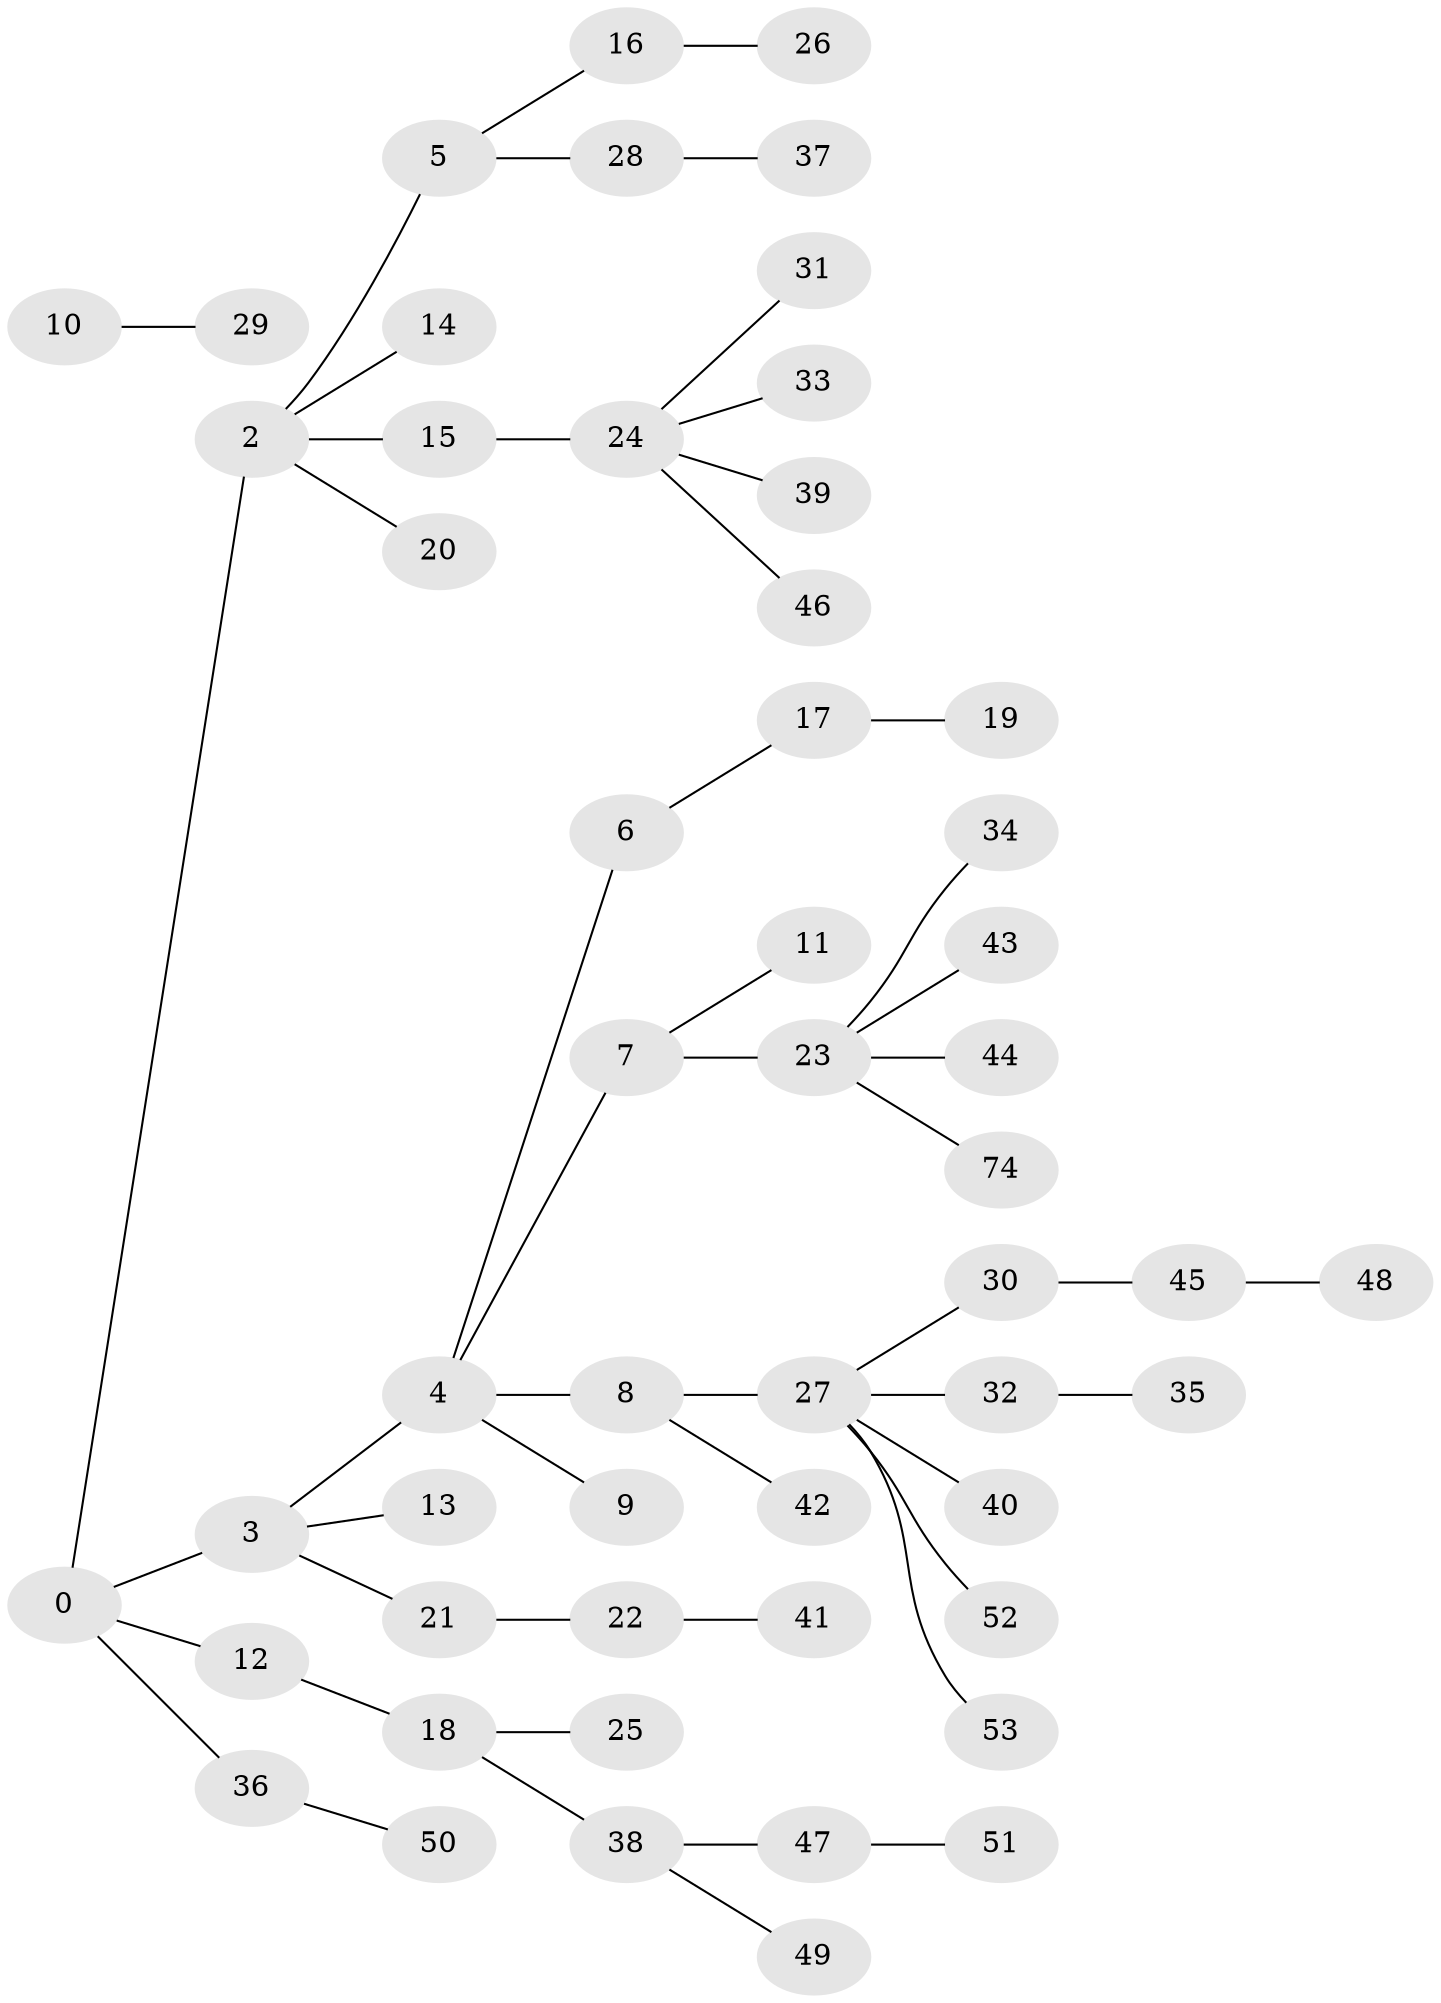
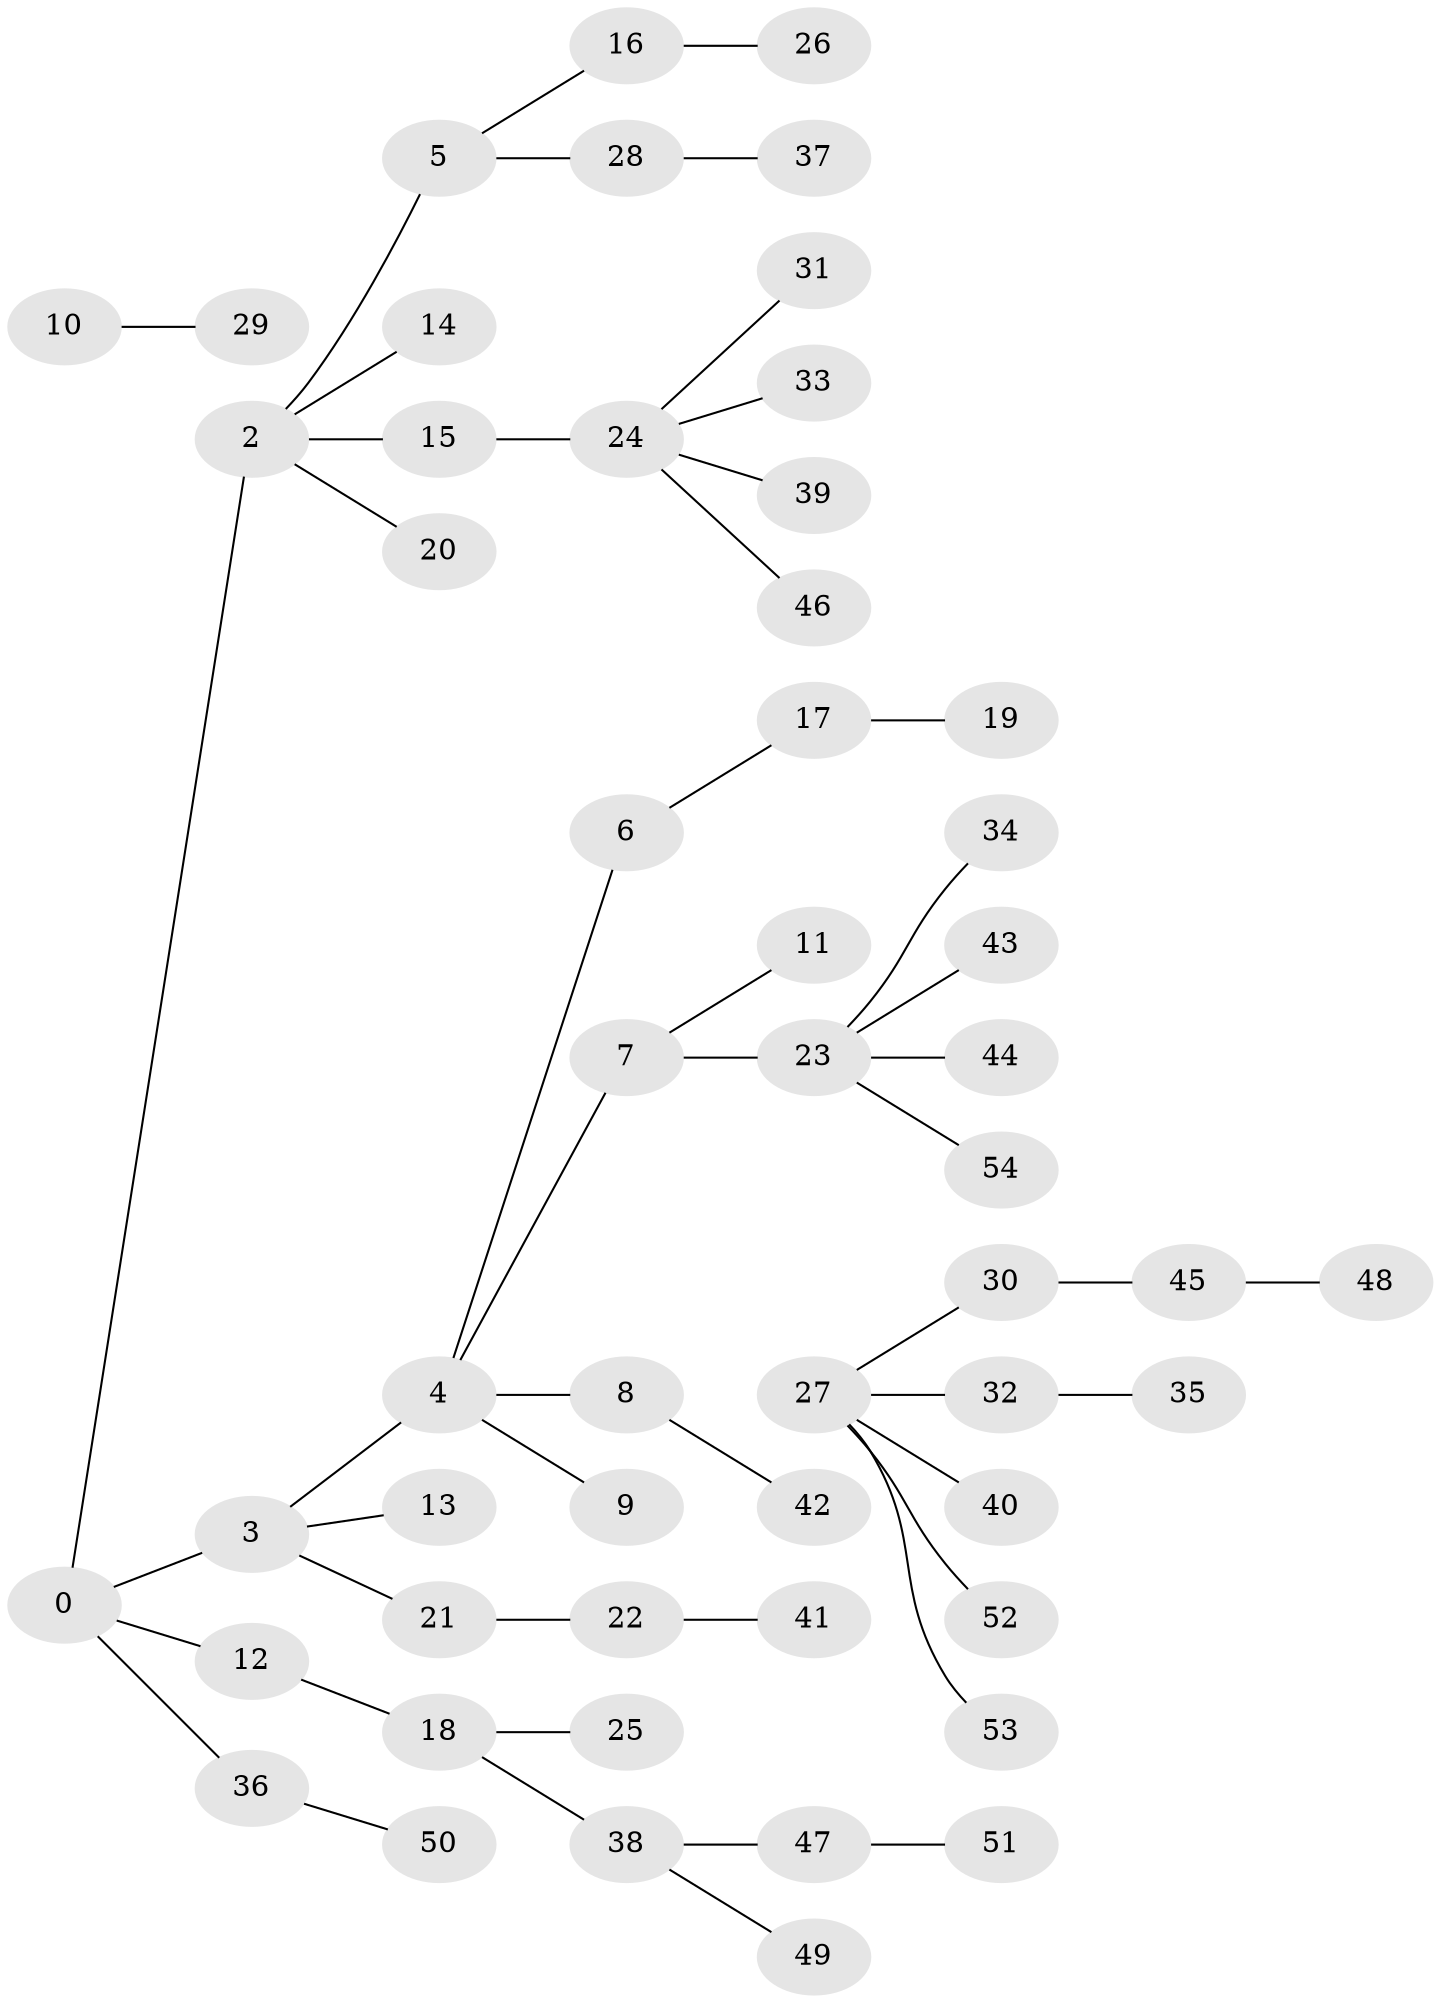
  graph {
    rankdir=LR
    node [color=gray90 style=filled]
    edge [weight=1.0]
    n1 [label=0]
    2
    3
    12
    36
    5
    14
    15
    20
    4
    13
    21
    18
    50
    16
    28
    24
    6
    7
    8
    9
    17
    11
    23
    27
    42
    26
    37
    19
    34
    43
    44
-   54 [label=74]
+   54
    10
    29
    30
    32
    40
    52
    53
    25
    38
    22
    31
    33
    39
    46
    47
    49
    41
    45
    35
    48
    51
    n1 -- 2
    n1 -- 3
    n1 -- 12
    n1 -- 36
    2 -- 5
    2 -- 14
    2 -- 15
    2 -- 20
    3 -- 4
    3 -- 13
    3 -- 21
    12 -- 18
    36 -- 50
    5 -- 16
    5 -- 28
    15 -- 24
    4 -- 6
    4 -- 7
    4 -- 8
    4 -- 9 [weight=2.0]
    21 -- 22
    18 -- 25
    18 -- 38
    16 -- 26
    28 -- 37
    24 -- 31
    24 -- 33
    24 -- 39
    24 -- 46
    6 -- 17
    7 -- 11
    7 -- 23
-   8 -- 27
    8 -- 42
    17 -- 19 [weight=3.0]
    23 -- 34
    23 -- 43
    23 -- 44
    23 -- 54
    27 -- 30
    27 -- 32
    27 -- 40
    27 -- 52
    27 -- 53
    10 -- 29
    30 -- 45
    32 -- 35
    38 -- 47
    38 -- 49
    22 -- 41
    47 -- 51
    45 -- 48
  }
